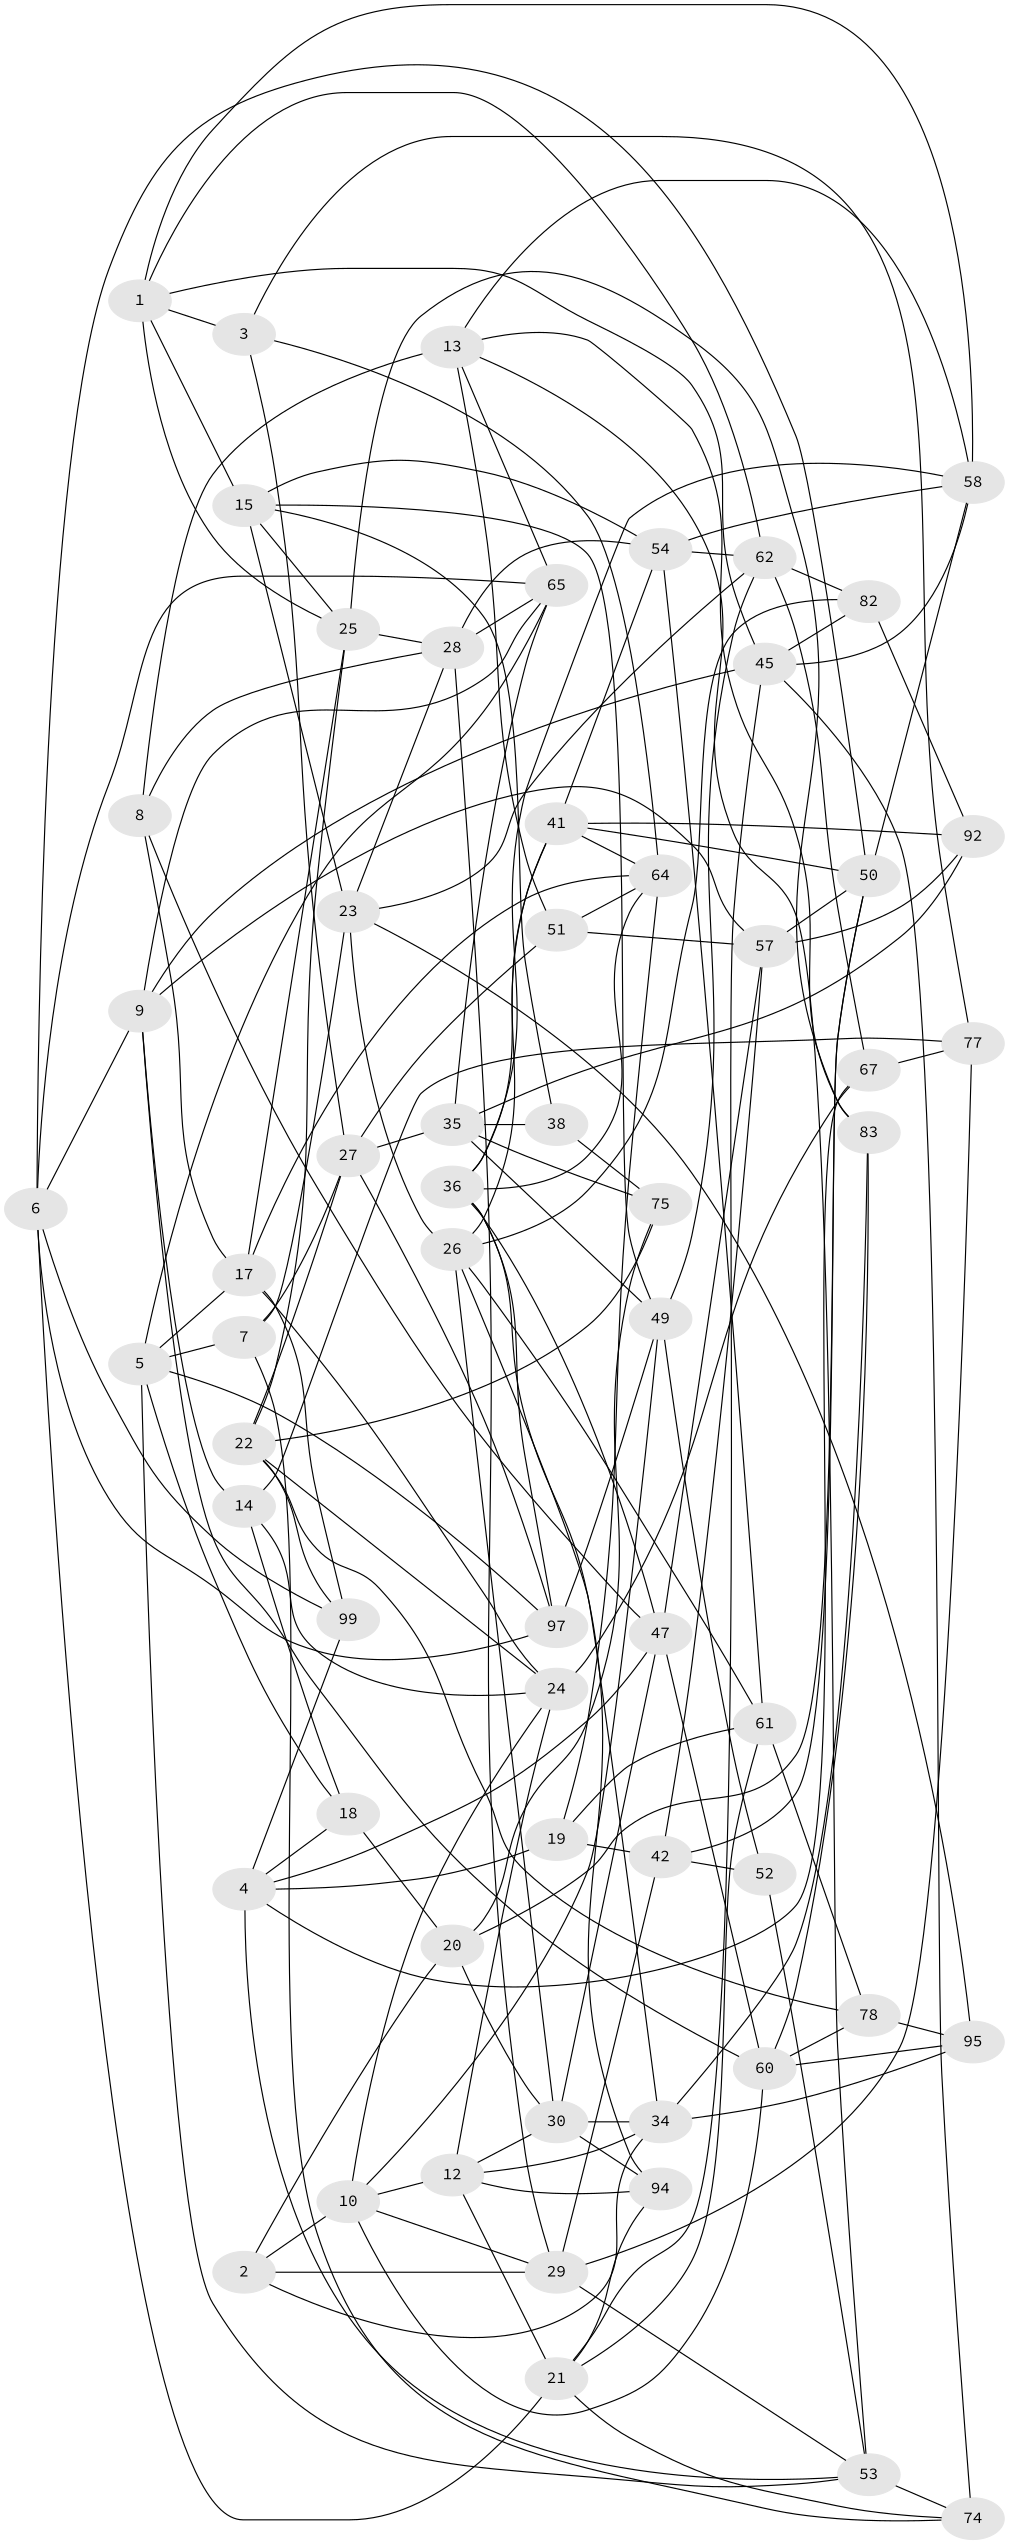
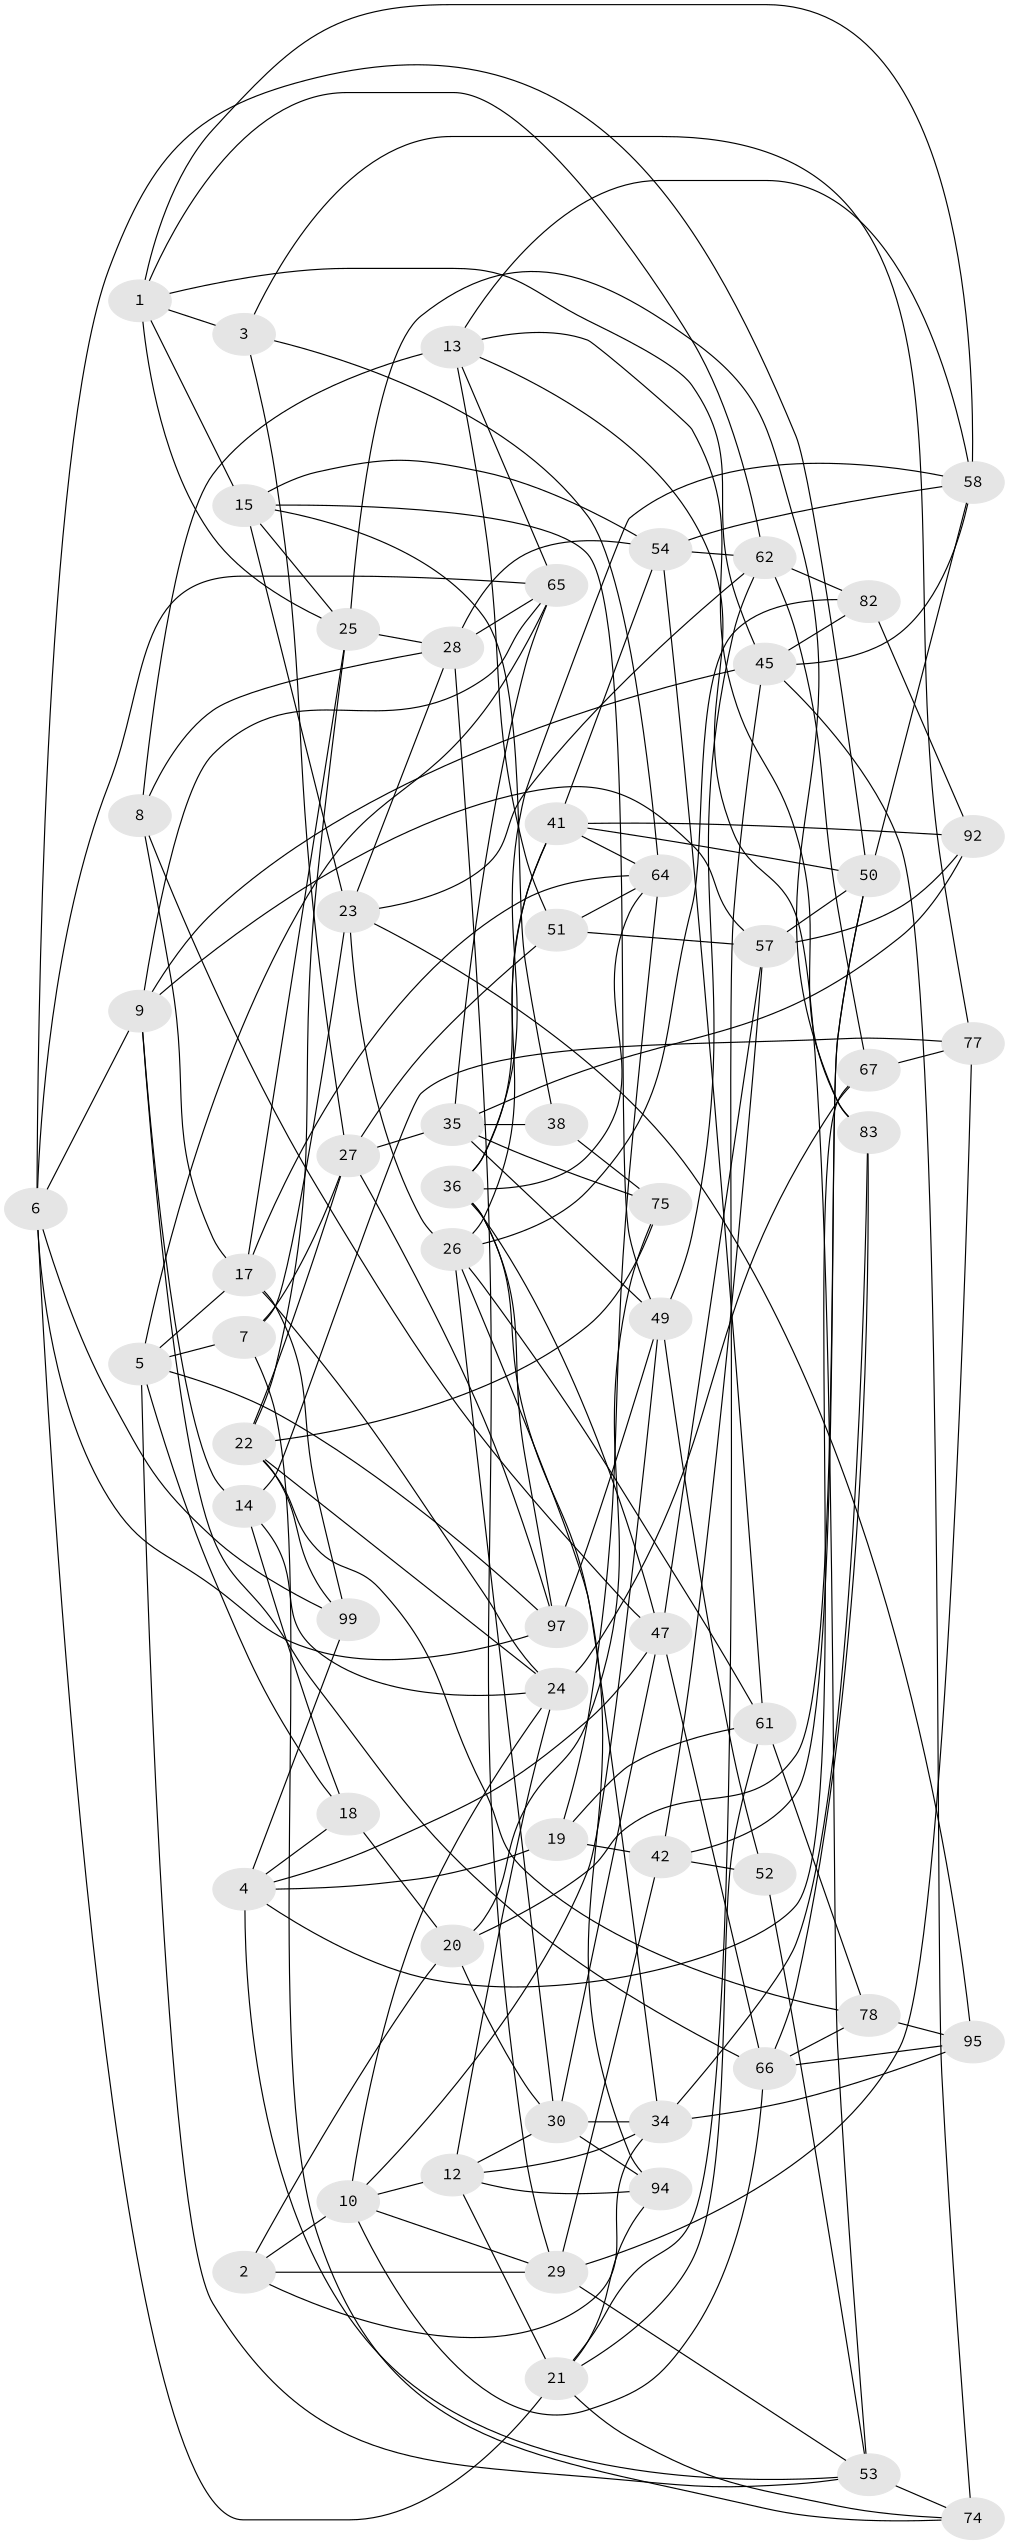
  graph {
    fontname="Source Code Pro"
    rankdir=LR
    node [color=gray90 fontname="Source Code Pro" style=filled]
    edge [fontname="Source Code Pro"]
    1 [super="+86"]
    3
    15 [super="+43"]
    25 [super="+40"]
    45 [super="+84"]
    58 [super="+60"]
    62 [super="+85"]
    27 [super="+37"]
    64 [super="+80"]
    77
    23 [super="+69"]
    49 [super="+88"]
    38
    54 [super="+96"]
    28 [super="+98"]
    83
    74
    82
    67
    10 [super="+55"]
    29 [super="+33"]
-   66 [super="+100" label=60]
+   66 [super="+100"]
    12 [super="+68"]
    24 [super="+63"]
    2
    20 [super="+31"]
    34 [super="+89"]
    50 [super="+56"]
    30 [super="+39"]
    75
    53 [super="+79"]
    42 [super="+87"]
    95
    97
    51
    35 [super="+70"]
    4 [super="+16"]
    18
    19
    47 [super="+59"]
    99
    61 [super="+73"]
    57 [super="+76"]
    5 [super="+11"]
    7
    17 [super="+32"]
    65 [super="+91"]
    6 [super="+46"]
    9 [super="+44"]
    21 [super="+71"]
    14
    94
    26 [super="+72"]
    13 [super="+93"]
    8
    92
    78
    52
    22 [super="+81"]
    41 [super="+90"]
    36 [super="+48"]
    1 -- 3
    1 -- 15
    1 -- 25
    1 -- 45
    1 -- 58
    1 -- 62
    3 -- 27
    3 -- 64
    3 -- 77
    15 -- 25
    15 -- 23
    15 -- 49
    15 -- 38
    15 -- 54
    25 -- 28
    25 -- 83
    45 -- 58
    45 -- 74
    45 -- 82
    62 -- 82
    62 -- 67
    27 -- 97
    27 -- 51
    27 -- 35
    23 -- 62
    23 -- 28
    23 -- 95
    23 -- 26
    49 -- 62
    49 -- 52
    38 -- 75
    54 -- 58
    54 -- 62
    54 -- 61
    28 -- 54
    28 -- 29
    28 -- 65
    82 -- 92
    67 -- 77
    10 -- 49
    10 -- 29
    10 -- 66
    10 -- 12
    10 -- 24
    29 -- 77
    29 -- 53
    29 -- 42
    66 -- 83
    66 -- 95
    66 -- 78
    12 -- 24
    12 -- 34
    12 -- 30
    12 -- 21
    12 -- 94
    24 -- 67
    2 -- 10
    2 -- 29
    2 -- 20
    2 -- 34
    20 -- 50 [weight=2]
    20 -- 30
    20 -- 75
    34 -- 83
    34 -- 95
    50 -- 58
    30 -- 34
    30 -- 47
    30 -- 94
    53 -- 74
    42 -- 50
    42 -- 57
    42 -- 52 [weight=2]
    97 -- 49
    51 -- 64
    51 -- 57
    35 -- 49
    35 -- 38
    35 -- 75
    35 -- 65
    35 -- 92
    4 -- 67
    4 -- 53
    4 -- 18
    4 -- 19
    4 -- 47
    4 -- 99
    18 -- 20
    19 -- 64
    19 -- 42
    19 -- 61
    47 -- 66
    47 -- 57
    61 -- 78
    57 -- 50
    57 -- 92
    5 -- 53
    5 -- 97
    5 -- 18
    5 -- 7
    5 -- 17
    5 -- 65
    7 -- 27
    7 -- 23
    7 -- 74
    17 -- 25
    17 -- 64
    17 -- 24
    17 -- 99
    6 -- 50
    6 -- 97
    6 -- 99
    6 -- 65
    6 -- 9
    6 -- 21
    9 -- 45
    9 -- 66
    9 -- 57
    9 -- 65
    9 -- 14
    21 -- 45
    21 -- 74
    21 -- 61
    21 -- 94
    14 -- 77
    14 -- 24
    14 -- 18
    26 -- 82
    26 -- 34
    26 -- 30
    26 -- 61
    26 -- 41
    13 -- 58
    13 -- 83
    13 -- 53
    13 -- 51
    13 -- 65
    8 -- 28
    8 -- 47
    8 -- 17
    8 -- 13
    78 -- 95
    52 -- 53
    22 -- 25
    22 -- 27
    22 -- 24
    22 -- 75
    22 -- 99
    22 -- 78
    41 -- 64
    41 -- 54
    41 -- 50
    41 -- 92
    36 -- 58
    36 -- 64
    36 -- 97
    36 -- 47
    36 -- 94
    36 -- 41
  }
